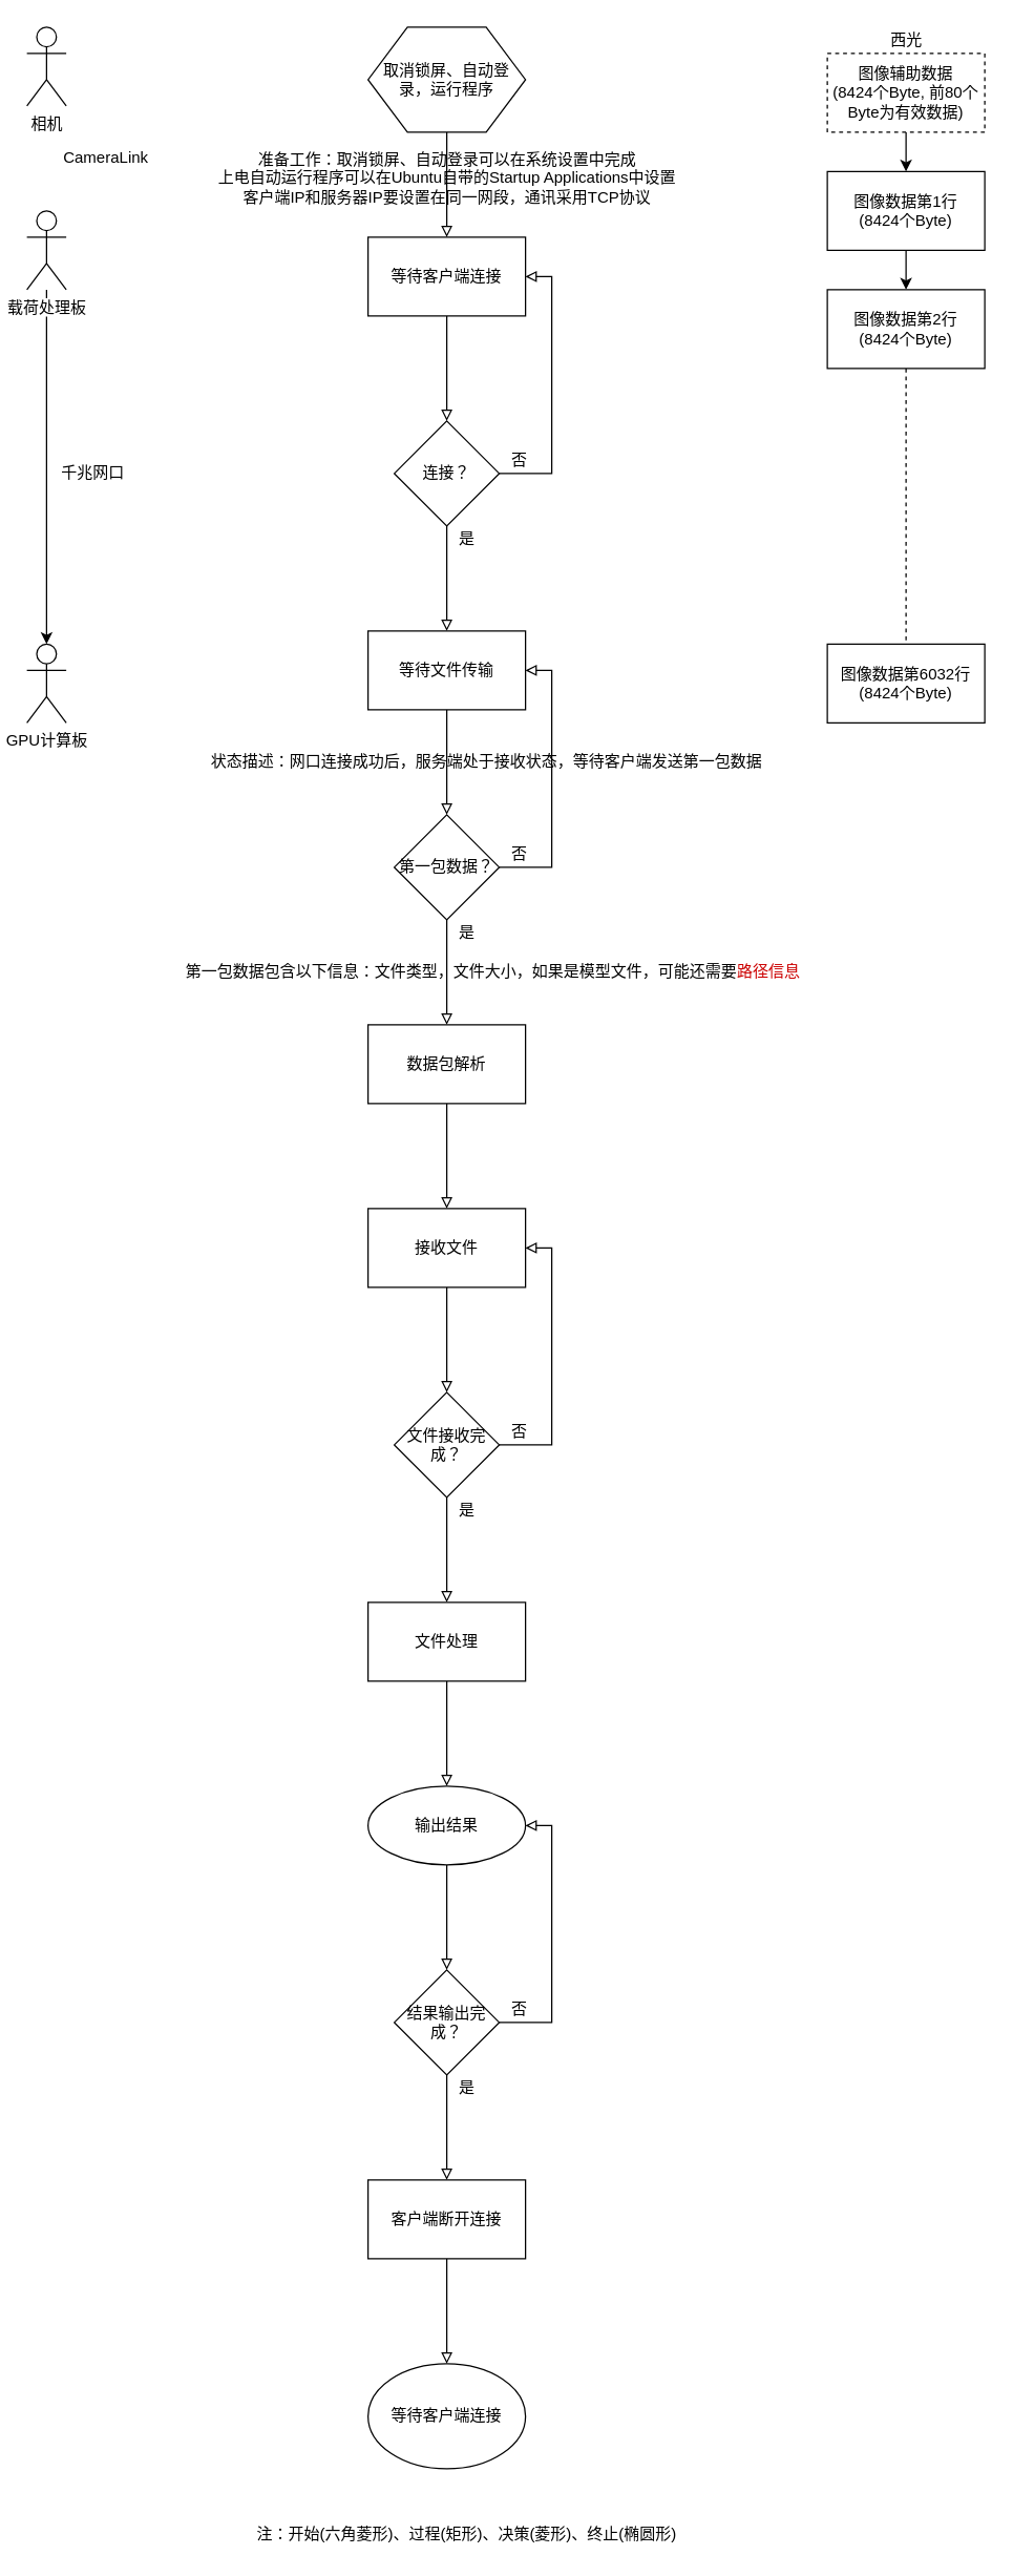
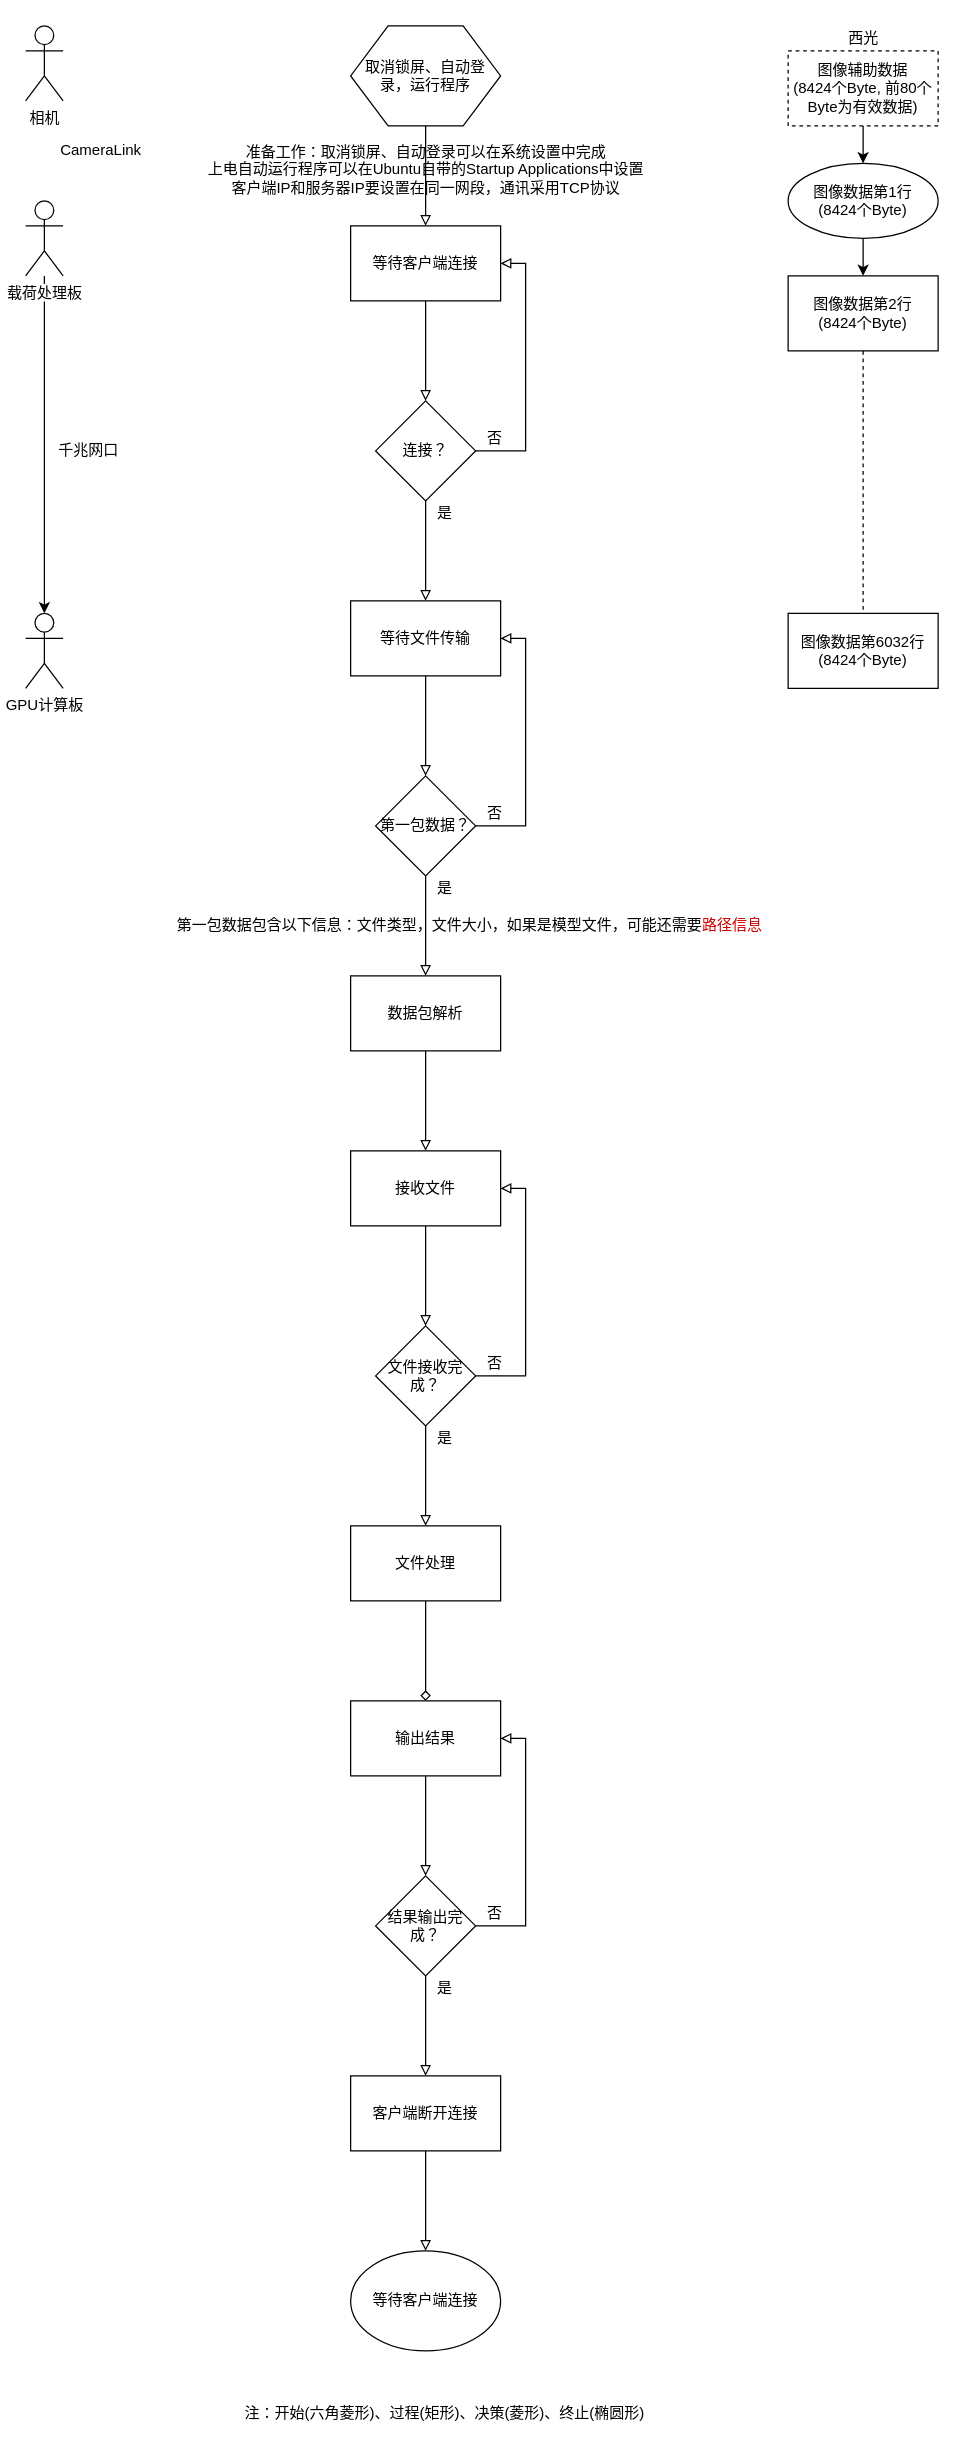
  <mxCell id="0" />
  <mxCell id="1" parent="0" />
  <mxCell id="2" value="相机" style="shape=umlActor;verticalLabelPosition=bottom;labelBackgroundColor=#ffffff;verticalAlign=top;html=1;outlineConnect=0;shadow=0;strokeWidth=1;" vertex="1" parent="1"><mxGeometry x="20" width="30" height="60" as="geometry" y="20" /></mxCell>
  <mxCell id="3" value="" style="edgeStyle=orthogonalEdgeStyle;rounded=0;orthogonalLoop=1;jettySize=auto;html=1;" edge="1" parent="1" source="4" target="5"><mxGeometry relative="1" as="geometry" /></mxCell>
  <mxCell id="4" value="载荷处理板" style="shape=umlActor;verticalLabelPosition=bottom;labelBackgroundColor=#ffffff;verticalAlign=top;html=1;outlineConnect=0;shadow=0;strokeWidth=1;" vertex="1" parent="1"><mxGeometry x="20" y="160" width="30" height="60" as="geometry" /></mxCell>
  <mxCell id="5" value="GPU计算板" style="shape=umlActor;verticalLabelPosition=bottom;labelBackgroundColor=#ffffff;verticalAlign=top;html=1;outlineConnect=0;shadow=0;strokeWidth=1;" vertex="1" parent="1"><mxGeometry x="20" y="490" width="30" height="60" as="geometry" /></mxCell>
  <mxCell id="6" value="CameraLink" style="text;html=1;align=center;verticalAlign=middle;resizable=0;points=[];autosize=1;" vertex="1" parent="1"><mxGeometry x="40" y="110" width="80" height="20" as="geometry" /></mxCell>
  <mxCell id="7" value="千兆网口" style="text;html=1;align=center;verticalAlign=middle;resizable=0;points=[];autosize=1;" vertex="1" parent="1"><mxGeometry x="40" y="350" width="60" height="20" as="geometry" /></mxCell>
  <mxCell id="8" value="" style="edgeStyle=orthogonalEdgeStyle;rounded=0;orthogonalLoop=1;jettySize=auto;html=1;" edge="1" parent="1" source="9" target="11"><mxGeometry relative="1" as="geometry" /></mxCell>
  <mxCell id="9" value="图像辅助数据&lt;br&gt;(8424个Byte, 前80个Byte为有效数据)" style="rounded=0;whiteSpace=wrap;html=1;shadow=0;strokeWidth=1;dashed=1;" vertex="1" parent="1"><mxGeometry x="630" y="40" width="120" height="60" as="geometry" /></mxCell>
  <mxCell id="10" value="" style="edgeStyle=orthogonalEdgeStyle;rounded=0;orthogonalLoop=1;jettySize=auto;html=1;" edge="1" parent="1" source="11" target="13"><mxGeometry relative="1" as="geometry" /></mxCell>
- <mxCell id="11" value="图像数据第1行&lt;br&gt;(8424个Byte)" style="rounded=0;whiteSpace=wrap;html=1;shadow=0;strokeWidth=1;" vertex="1" parent="1"><mxGeometry x="630" y="130" width="120" height="60" as="geometry" /></mxCell>
+ <mxCell id="11" value="图像数据第1行&lt;br&gt;(8424个Byte)" style="ellipse;whiteSpace=wrap;html=1;shadow=0;strokeWidth=1;" vertex="1" parent="1"><mxGeometry x="630" y="130" width="120" height="60" as="geometry" /></mxCell>
  <mxCell id="12" value="" style="edgeStyle=orthogonalEdgeStyle;rounded=0;orthogonalLoop=1;jettySize=auto;html=1;dashed=1;endArrow=none;endFill=0;" edge="1" parent="1" source="13" target="14"><mxGeometry relative="1" as="geometry" /></mxCell>
  <mxCell id="13" value="图像数据第2行&lt;br&gt;(8424个Byte)" style="rounded=0;whiteSpace=wrap;html=1;shadow=0;strokeWidth=1;" vertex="1" parent="1"><mxGeometry x="630" y="220" width="120" height="60" as="geometry" /></mxCell>
  <mxCell id="14" value="图像数据第6032行&lt;br&gt;(8424个Byte)" style="rounded=0;whiteSpace=wrap;html=1;shadow=0;strokeWidth=1;" vertex="1" parent="1"><mxGeometry x="630" y="490" width="120" height="60" as="geometry" /></mxCell>
  <mxCell id="15" value="西光" style="text;html=1;align=center;verticalAlign=middle;resizable=0;points=[];autosize=1;" vertex="1" parent="1"><mxGeometry x="670" width="40" height="20" as="geometry" y="20" /></mxCell>
  <mxCell id="16" value="注：开始(六角菱形)、过程(矩形)、决策(菱形)、终止(椭圆形)" style="text;html=1;align=center;verticalAlign=middle;resizable=0;points=[];autosize=1;" vertex="1" parent="1"><mxGeometry x="185" y="1920" width="340" height="20" as="geometry" /></mxCell>
  <mxCell id="17" value="" style="edgeStyle=orthogonalEdgeStyle;rounded=0;orthogonalLoop=1;jettySize=auto;html=1;endArrow=block;endFill=0;" edge="1" parent="1" source="18"><mxGeometry relative="1" as="geometry"><mxPoint x="340" y="180" as="targetPoint" /></mxGeometry></mxCell>
  <mxCell id="18" value="取消锁屏、自动登录，运行程序" style="shape=hexagon;perimeter=hexagonPerimeter2;whiteSpace=wrap;html=1;shadow=0;strokeWidth=1;" vertex="1" parent="1"><mxGeometry x="280" width="120" height="80" as="geometry" y="20" /></mxCell>
  <mxCell id="19" value="" style="edgeStyle=orthogonalEdgeStyle;rounded=0;orthogonalLoop=1;jettySize=auto;html=1;endArrow=block;endFill=0;" edge="1" parent="1" source="20"><mxGeometry relative="1" as="geometry"><mxPoint x="340" y="320" as="targetPoint" /></mxGeometry></mxCell>
  <mxCell id="20" value="等待客户端连接" style="rounded=0;whiteSpace=wrap;html=1;shadow=0;strokeWidth=1;" vertex="1" parent="1"><mxGeometry x="280" y="180" width="120" height="60" as="geometry" /></mxCell>
  <mxCell id="21" value="" style="edgeStyle=orthogonalEdgeStyle;rounded=0;orthogonalLoop=1;jettySize=auto;html=1;endArrow=block;endFill=0;entryX=1;entryY=0.5;entryDx=0;entryDy=0;" edge="1" parent="1" source="23" target="20"><mxGeometry relative="1" as="geometry"><mxPoint x="470.034" y="259.966" as="targetPoint" /><Array as="points"><mxPoint x="420" y="360" /><mxPoint x="420" y="210" /></Array></mxGeometry></mxCell>
  <mxCell id="22" value="" style="edgeStyle=orthogonalEdgeStyle;rounded=0;orthogonalLoop=1;jettySize=auto;html=1;endArrow=block;endFill=0;" edge="1" parent="1" source="23"><mxGeometry relative="1" as="geometry"><mxPoint x="340" y="480" as="targetPoint" /></mxGeometry></mxCell>
  <mxCell id="23" value="连接？" style="rhombus;whiteSpace=wrap;html=1;shadow=0;strokeWidth=1;" vertex="1" parent="1"><mxGeometry x="300" y="320" width="80" height="80" as="geometry" /></mxCell>
  <mxCell id="24" value="否" style="text;html=1;align=center;verticalAlign=middle;resizable=0;points=[];autosize=1;" vertex="1" parent="1"><mxGeometry x="380" y="340" width="30" height="20" as="geometry" /></mxCell>
  <mxCell id="25" value="是" style="text;html=1;align=center;verticalAlign=middle;resizable=0;points=[];autosize=1;" vertex="1" parent="1"><mxGeometry x="340" y="400" width="30" height="20" as="geometry" /></mxCell>
  <mxCell id="26" value="" style="edgeStyle=orthogonalEdgeStyle;rounded=0;orthogonalLoop=1;jettySize=auto;html=1;endArrow=block;endFill=0;" edge="1" parent="1" source="27"><mxGeometry relative="1" as="geometry"><mxPoint x="340" y="620" as="targetPoint" /></mxGeometry></mxCell>
  <mxCell id="27" value="等待文件传输" style="rounded=0;whiteSpace=wrap;html=1;shadow=0;strokeWidth=1;" vertex="1" parent="1"><mxGeometry x="280" y="480" width="120" height="60" as="geometry" /></mxCell>
  <mxCell id="28" value="" style="edgeStyle=orthogonalEdgeStyle;rounded=0;orthogonalLoop=1;jettySize=auto;html=1;endArrow=block;endFill=0;" edge="1" parent="1" source="30"><mxGeometry relative="1" as="geometry"><mxPoint x="340" y="780" as="targetPoint" /></mxGeometry></mxCell>
  <mxCell id="29" value="" style="edgeStyle=orthogonalEdgeStyle;rounded=0;orthogonalLoop=1;jettySize=auto;html=1;endArrow=block;endFill=0;entryX=1;entryY=0.5;entryDx=0;entryDy=0;" edge="1" parent="1" source="30" target="27"><mxGeometry relative="1" as="geometry"><mxPoint x="460" y="660" as="targetPoint" /><Array as="points"><mxPoint x="420" y="660" /><mxPoint x="420" y="510" /></Array></mxGeometry></mxCell>
  <mxCell id="30" value="第一包数据？" style="rhombus;whiteSpace=wrap;html=1;shadow=0;strokeWidth=1;" vertex="1" parent="1"><mxGeometry x="300" y="620" width="80" height="80" as="geometry" /></mxCell>
  <mxCell id="31" value="是" style="text;html=1;align=center;verticalAlign=middle;resizable=0;points=[];autosize=1;" vertex="1" parent="1"><mxGeometry x="340" y="700" width="30" height="20" as="geometry" /></mxCell>
  <mxCell id="32" value="" style="edgeStyle=orthogonalEdgeStyle;rounded=0;orthogonalLoop=1;jettySize=auto;html=1;endArrow=block;endFill=0;" edge="1" parent="1" source="33"><mxGeometry relative="1" as="geometry"><mxPoint x="340" y="1060" as="targetPoint" /></mxGeometry></mxCell>
  <mxCell id="33" value="接收文件" style="rounded=0;whiteSpace=wrap;html=1;shadow=0;strokeWidth=1;" vertex="1" parent="1"><mxGeometry x="280" y="920" width="120" height="60" as="geometry" /></mxCell>
  <mxCell id="34" value="" style="edgeStyle=orthogonalEdgeStyle;rounded=0;orthogonalLoop=1;jettySize=auto;html=1;endArrow=block;endFill=0;" edge="1" parent="1" source="35"><mxGeometry relative="1" as="geometry"><mxPoint x="340" y="920" as="targetPoint" /></mxGeometry></mxCell>
  <mxCell id="35" value="数据包解析" style="rounded=0;whiteSpace=wrap;html=1;shadow=0;strokeWidth=1;" vertex="1" parent="1"><mxGeometry x="280" y="780" width="120" height="60" as="geometry" /></mxCell>
  <mxCell id="36" value="否" style="text;html=1;align=center;verticalAlign=middle;resizable=0;points=[];autosize=1;" vertex="1" parent="1"><mxGeometry x="380" y="640" width="30" height="20" as="geometry" /></mxCell>
  <mxCell id="37" value="" style="edgeStyle=orthogonalEdgeStyle;rounded=0;orthogonalLoop=1;jettySize=auto;html=1;endArrow=block;endFill=0;" edge="1" parent="1" source="39"><mxGeometry relative="1" as="geometry"><mxPoint x="340" y="1220" as="targetPoint" /></mxGeometry></mxCell>
  <mxCell id="38" value="" style="edgeStyle=orthogonalEdgeStyle;rounded=0;orthogonalLoop=1;jettySize=auto;html=1;endArrow=block;endFill=0;entryX=1;entryY=0.5;entryDx=0;entryDy=0;" edge="1" parent="1" source="39" target="33"><mxGeometry relative="1" as="geometry"><mxPoint x="460" y="1100" as="targetPoint" /><Array as="points"><mxPoint x="420" y="1100" /><mxPoint x="420" y="950" /></Array></mxGeometry></mxCell>
  <mxCell id="39" value="文件接收完成？" style="rhombus;whiteSpace=wrap;html=1;shadow=0;strokeWidth=1;" vertex="1" parent="1"><mxGeometry x="300" y="1060" width="80" height="80" as="geometry" /></mxCell>
- <mxCell id="40" value="" style="edgeStyle=orthogonalEdgeStyle;rounded=0;orthogonalLoop=1;jettySize=auto;html=1;endArrow=block;endFill=0;" edge="1" parent="1" source="41" target="43"><mxGeometry relative="1" as="geometry" /></mxCell>
+ <mxCell id="40" value="" style="edgeStyle=orthogonalEdgeStyle;rounded=0;orthogonalLoop=1;jettySize=auto;html=1;endArrow=diamond;endFill=0;" edge="1" parent="1" source="41" target="43"><mxGeometry relative="1" as="geometry" /></mxCell>
  <mxCell id="41" value="文件处理" style="rounded=0;whiteSpace=wrap;html=1;shadow=0;strokeWidth=1;" vertex="1" parent="1"><mxGeometry x="280" y="1220" width="120" height="60" as="geometry" /></mxCell>
  <mxCell id="42" value="" style="edgeStyle=orthogonalEdgeStyle;rounded=0;orthogonalLoop=1;jettySize=auto;html=1;endArrow=block;endFill=0;" edge="1" parent="1" source="43"><mxGeometry relative="1" as="geometry"><mxPoint x="340" y="1500" as="targetPoint" /></mxGeometry></mxCell>
- <mxCell id="43" value="输出结果" style="ellipse;whiteSpace=wrap;html=1;shadow=0;strokeWidth=1;" vertex="1" parent="1"><mxGeometry x="280" y="1360" width="120" height="60" as="geometry" /></mxCell>
+ <mxCell id="43" value="输出结果" style="rounded=0;whiteSpace=wrap;html=1;shadow=0;strokeWidth=1;" vertex="1" parent="1"><mxGeometry x="280" y="1360" width="120" height="60" as="geometry" /></mxCell>
  <mxCell id="44" value="" style="edgeStyle=orthogonalEdgeStyle;rounded=0;orthogonalLoop=1;jettySize=auto;html=1;endArrow=block;endFill=0;" edge="1" parent="1"><mxGeometry relative="1" as="geometry"><mxPoint x="340" y="1580" as="sourcePoint" /><mxPoint x="340" y="1660" as="targetPoint" /></mxGeometry></mxCell>
  <mxCell id="45" value="等待客户端连接" style="ellipse;whiteSpace=wrap;html=1;shadow=0;strokeWidth=1;" vertex="1" parent="1"><mxGeometry x="280" y="1800" width="120" height="80" as="geometry" /></mxCell>
  <mxCell id="46" value="是" style="text;html=1;align=center;verticalAlign=middle;resizable=0;points=[];autosize=1;" vertex="1" parent="1"><mxGeometry x="340" y="1140" width="30" height="20" as="geometry" /></mxCell>
  <mxCell id="47" value="否" style="text;html=1;align=center;verticalAlign=middle;resizable=0;points=[];autosize=1;" vertex="1" parent="1"><mxGeometry x="380" y="1080" width="30" height="20" as="geometry" /></mxCell>
  <mxCell id="48" value="" style="edgeStyle=orthogonalEdgeStyle;rounded=0;orthogonalLoop=1;jettySize=auto;html=1;endArrow=block;endFill=0;entryX=1;entryY=0.5;entryDx=0;entryDy=0;" edge="1" parent="1" source="49" target="43"><mxGeometry relative="1" as="geometry"><mxPoint x="460" y="1540" as="targetPoint" /><Array as="points"><mxPoint x="420" y="1540" /><mxPoint x="420" y="1390" /></Array></mxGeometry></mxCell>
  <mxCell id="49" value="结果输出完成？" style="rhombus;whiteSpace=wrap;html=1;shadow=0;strokeWidth=1;" vertex="1" parent="1"><mxGeometry x="300" y="1500" width="80" height="80" as="geometry" /></mxCell>
  <mxCell id="50" value="否" style="text;html=1;align=center;verticalAlign=middle;resizable=0;points=[];autosize=1;" vertex="1" parent="1"><mxGeometry x="380" y="1520" width="30" height="20" as="geometry" /></mxCell>
  <mxCell id="51" value="是" style="text;html=1;align=center;verticalAlign=middle;resizable=0;points=[];autosize=1;" vertex="1" parent="1"><mxGeometry x="340" y="1580" width="30" height="20" as="geometry" /></mxCell>
  <mxCell id="52" value="" style="edgeStyle=orthogonalEdgeStyle;rounded=0;orthogonalLoop=1;jettySize=auto;html=1;endArrow=block;endFill=0;" edge="1" parent="1" source="53" target="45"><mxGeometry relative="1" as="geometry" /></mxCell>
  <mxCell id="53" value="客户端断开连接" style="rounded=0;whiteSpace=wrap;html=1;shadow=0;strokeWidth=1;" vertex="1" parent="1"><mxGeometry x="280" y="1660" width="120" height="60" as="geometry" /></mxCell>
  <mxCell id="54" value="准备工作：取消锁屏、自动登录可以在系统设置中完成&lt;br&gt;上电自动运行程序可以在Ubuntu自带的Startup Applications中设置&lt;br&gt;客户端IP和服务器IP要设置在同一网段，通讯采用TCP协议" style="text;html=1;align=center;verticalAlign=middle;resizable=0;points=[];autosize=1;" vertex="1" parent="1"><mxGeometry x="160" y="110" width="360" height="50" as="geometry" /></mxCell>
- <mxCell id="55" value="状态描述：网口连接成功后，服务端处于接收状态，等待客户端发送第一包数据" style="text;html=1;align=center;verticalAlign=middle;resizable=0;points=[];autosize=1;" vertex="1" parent="1"><mxGeometry x="150" y="570" width="440" height="20" as="geometry" /></mxCell>
  <mxCell id="56" value="第一包数据包含以下信息：文件类型，文件大小，如果是模型文件，可能还需要&lt;font color=&quot;#cc0000&quot;&gt;路径信息&lt;/font&gt;" style="text;html=1;align=center;verticalAlign=middle;resizable=0;points=[];autosize=1;" vertex="1" parent="1"><mxGeometry x="135" y="730" width="480" height="20" as="geometry" /></mxCell>
